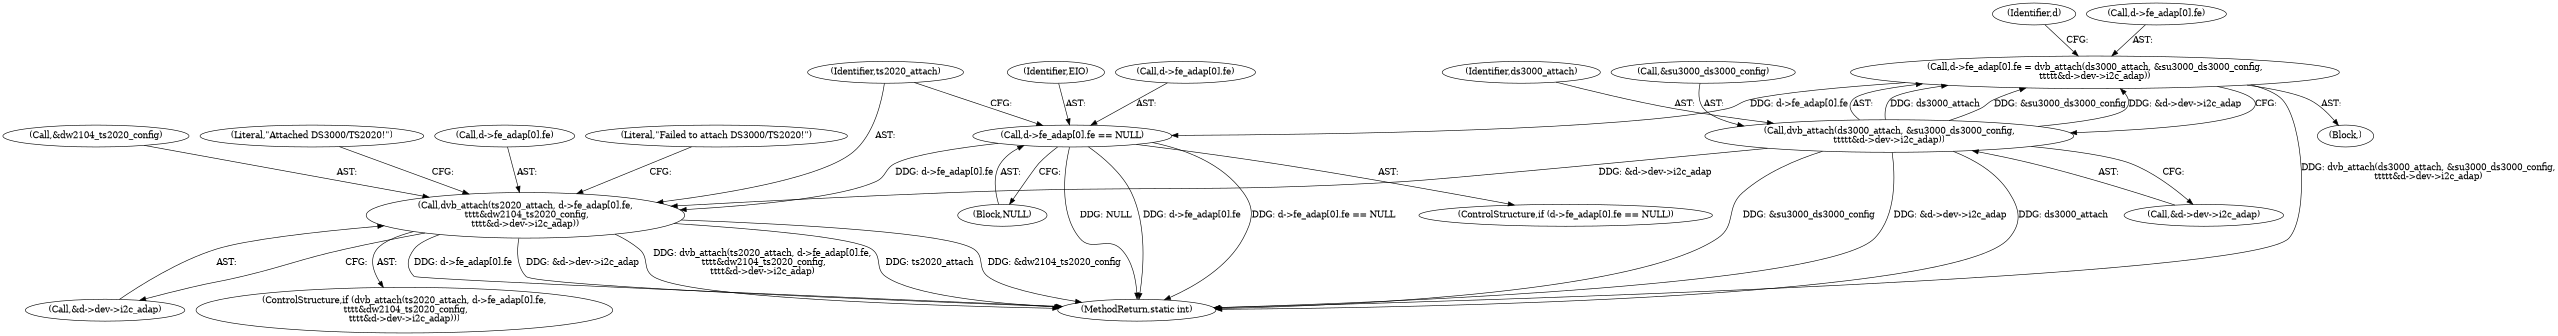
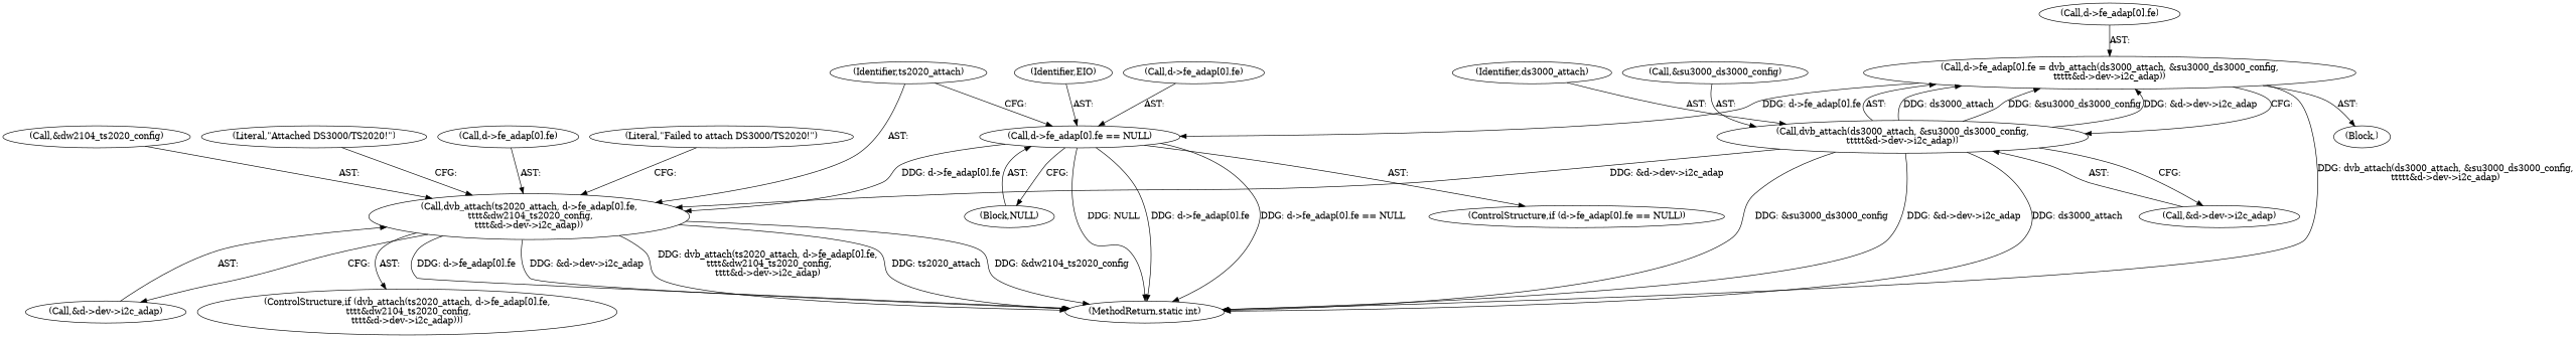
  digraph {
    n1 [label="(Call,d->fe_adap[0].fe = dvb_attach(ds3000_attach, &su3000_ds3000_config,\n\t\t\t\t\t&d->dev->i2c_adap))"]
    n2 [label="(Call,dvb_attach(ds3000_attach, &su3000_ds3000_config,\n\t\t\t\t\t&d->dev->i2c_adap))"]
    n3 [label="(Call,d->fe_adap[0].fe == NULL)"]
    n4 [label="(MethodReturn,static int)"]
    n5 [label="(Block,)"]
    n6 [label="(Call,dvb_attach(ts2020_attach, d->fe_adap[0].fe,\n \t\t\t\t&dw2104_ts2020_config,\n\t\t\t\t&d->dev->i2c_adap))"]
    n7 [label="(Call,&d->dev->i2c_adap)"]
    n8 [label="(ControlStructure,if (d->fe_adap[0].fe == NULL))"]
    n9 [label="(Block,NULL)"]
    n10 [label="(Call,&d->dev->i2c_adap)"]
    n11 [label="(ControlStructure,if (dvb_attach(ts2020_attach, d->fe_adap[0].fe,\n \t\t\t\t&dw2104_ts2020_config,\n\t\t\t\t&d->dev->i2c_adap)))"]
    n12 [label="(Call,&dw2104_ts2020_config)"]
    n13 [label="(Literal,\"Attached DS3000/TS2020!\")"]
    n14 [label="(Call,d->fe_adap[0].fe)"]
    n15 [label="(Call,d->fe_adap[0].fe)"]
    n16 [label="(Identifier,EIO)"]
-   n17 [label="(Identifier,d)"]
    n18 [label="(Call,d->fe_adap[0].fe)"]
    n19 [label="(Identifier,ds3000_attach)"]
    n20 [label="(Call,&su3000_ds3000_config)"]
    n21 [label="(Literal,\"Failed to attach DS3000/TS2020!\")"]
    n22 [label="(Identifier,ts2020_attach)"]
    n1 -> n2 [label="CFG: "]
    n1 -> n3 [label="DDG: d->fe_adap[0].fe"]
    n1 -> n4 [label="DDG: dvb_attach(ds3000_attach, &su3000_ds3000_config,\n\t\t\t\t\t&d->dev->i2c_adap)"]
    n1 -> n5 [label="AST: "]
    n2 -> n1 [label="AST: "]
    n2 -> n1 [label="DDG: ds3000_attach"]
    n2 -> n1 [label="DDG: &su3000_ds3000_config"]
    n2 -> n1 [label="DDG: &d->dev->i2c_adap"]
    n2 -> n4 [label="DDG: &su3000_ds3000_config"]
    n2 -> n4 [label="DDG: &d->dev->i2c_adap"]
    n2 -> n4 [label="DDG: ds3000_attach"]
    n2 -> n6 [label="DDG: &d->dev->i2c_adap"]
    n2 -> n7 [label="CFG: "]
    n3 -> n4 [label="DDG: NULL"]
    n3 -> n4 [label="DDG: d->fe_adap[0].fe"]
    n3 -> n4 [label="DDG: d->fe_adap[0].fe == NULL"]
    n3 -> n6 [label="DDG: d->fe_adap[0].fe"]
    n3 -> n8 [label="AST: "]
    n3 -> n9 [label="CFG: "]
    n6 -> n4 [label="DDG: d->fe_adap[0].fe"]
    n6 -> n4 [label="DDG: &d->dev->i2c_adap"]
    n6 -> n4 [label="DDG: dvb_attach(ts2020_attach, d->fe_adap[0].fe,\n \t\t\t\t&dw2104_ts2020_config,\n\t\t\t\t&d->dev->i2c_adap)"]
    n6 -> n4 [label="DDG: ts2020_attach"]
    n6 -> n4 [label="DDG: &dw2104_ts2020_config"]
    n6 -> n10 [label="CFG: "]
    n6 -> n11 [label="AST: "]
    n7 -> n2 [label="AST: "]
    n9 -> n3 [label="AST: "]
    n10 -> n6 [label="AST: "]
    n12 -> n6 [label="AST: "]
    n13 -> n6 [label="CFG: "]
    n14 -> n6 [label="AST: "]
    n15 -> n3 [label="AST: "]
    n16 -> n3 [label="AST: "]
-   n17 -> n1 [label="CFG: "]
    n18 -> n1 [label="AST: "]
    n19 -> n2 [label="AST: "]
    n20 -> n2 [label="AST: "]
    n21 -> n6 [label="CFG: "]
    n22 -> n3 [label="CFG: "]
    n22 -> n6 [label="AST: "]
  }
